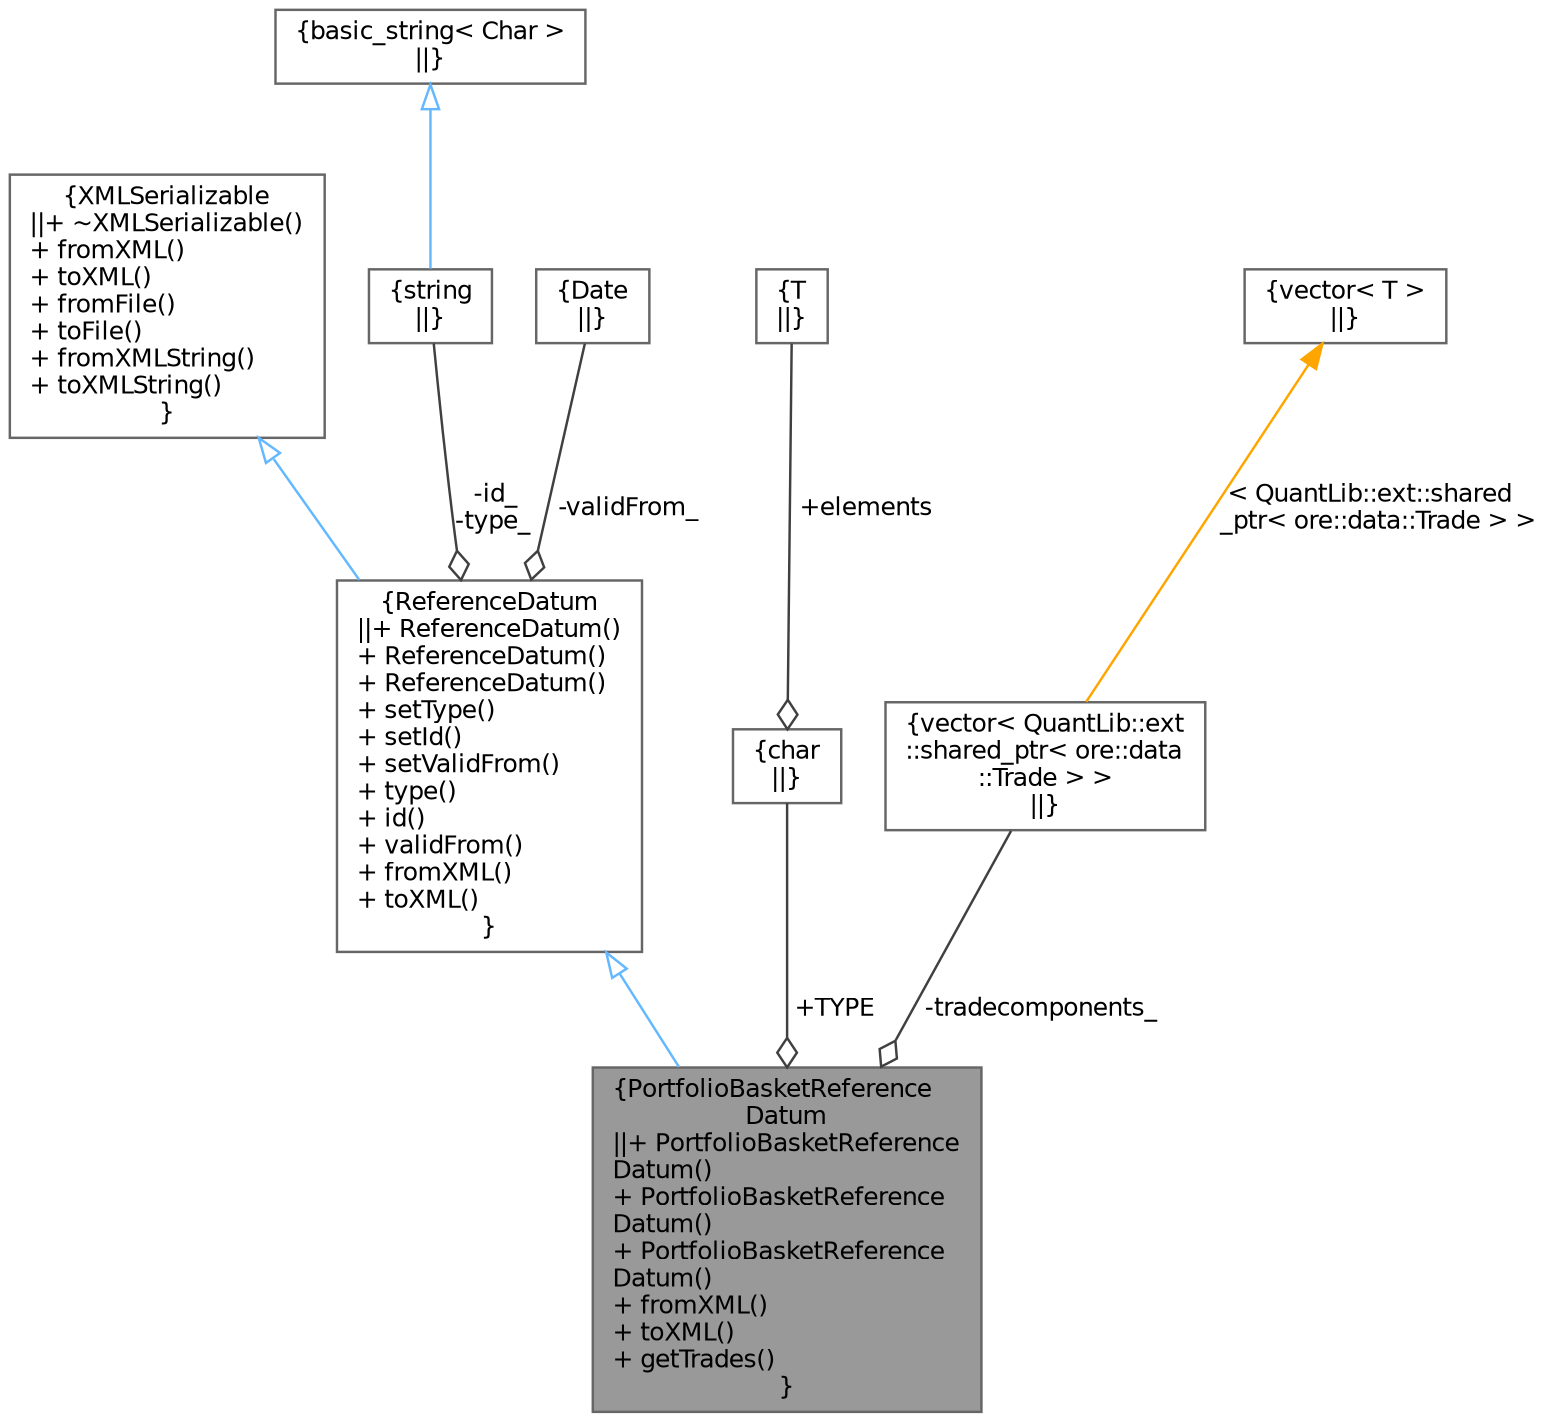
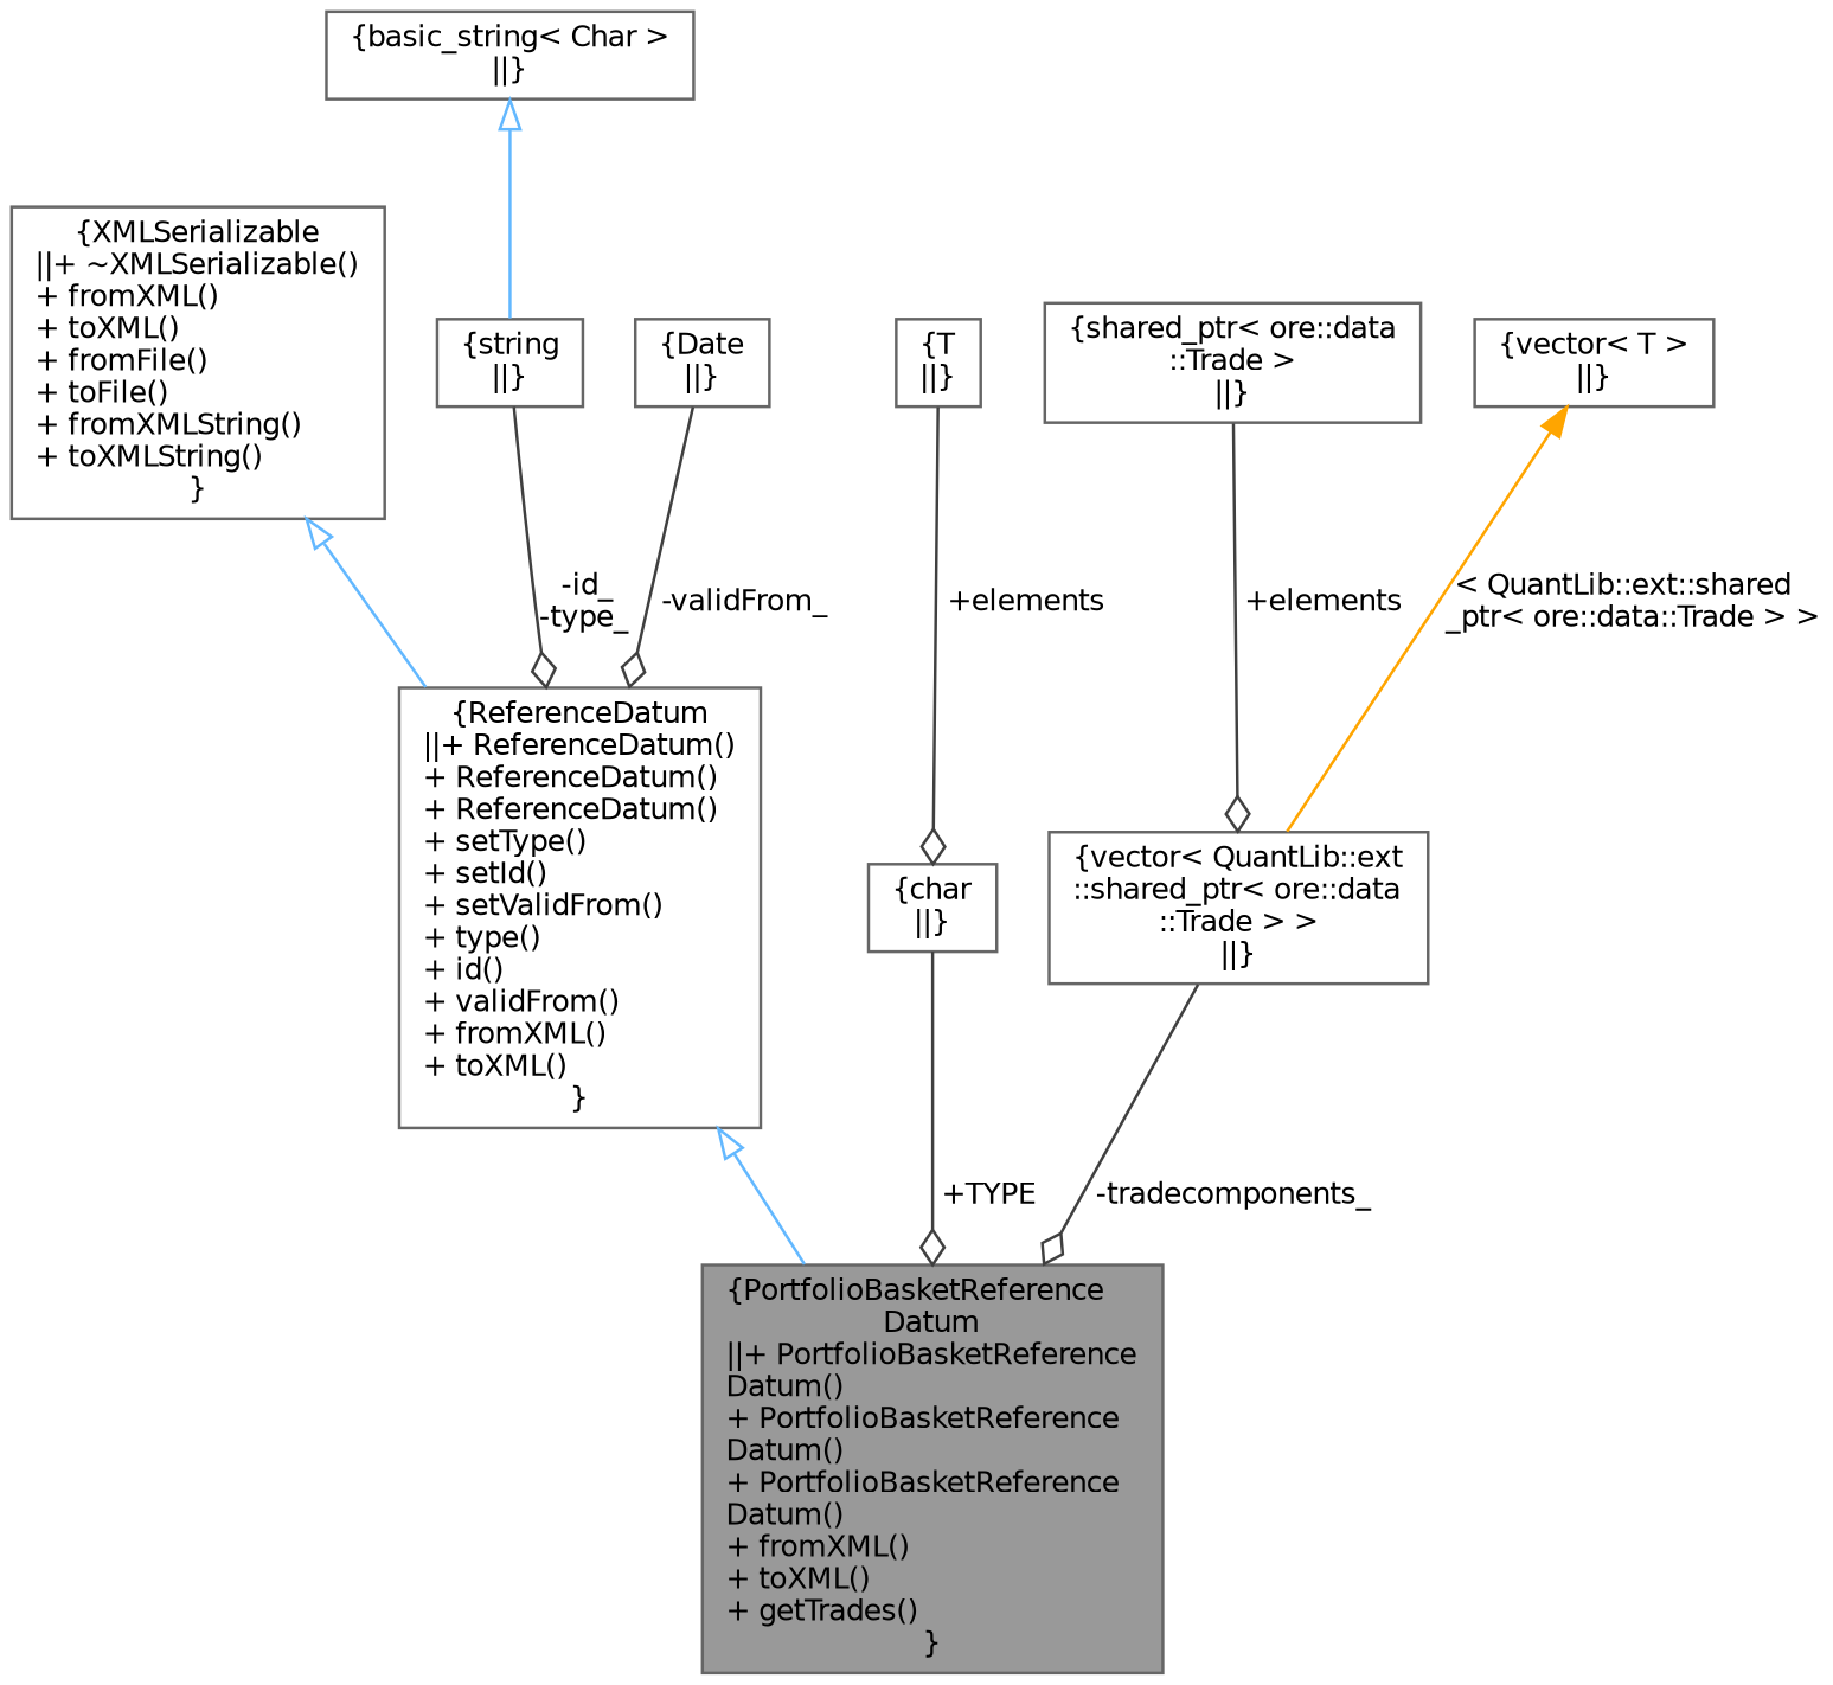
  digraph {
    node [color=gray40 fillcolor=white fontname=Helvetica fontsize=10 shape=box style=filled]
    edge [color=grey25 fontname=Helvetica fontsize=10 labelfontname=Helvetica labelfontsize=10 style=solid arrowhead=odiamond]
    n1 [fillcolor=grey60 fontcolor=black height=0.2 label="{PortfolioBasketReference\lDatum\n||+ PortfolioBasketReference\lDatum()\l+ PortfolioBasketReference\lDatum()\l+ PortfolioBasketReference\lDatum()\l+ fromXML()\l+ toXML()\l+ getTrades()\l}" width=0.4]
    n2 [height=0.2 label="{ReferenceDatum\n||+ ReferenceDatum()\l+ ReferenceDatum()\l+ ReferenceDatum()\l+ setType()\l+ setId()\l+ setValidFrom()\l+ type()\l+ id()\l+ validFrom()\l+ fromXML()\l+ toXML()\l}" width=0.4]
    n3 [height=0.2 label="{XMLSerializable\n||+ ~XMLSerializable()\l+ fromXML()\l+ toXML()\l+ fromFile()\l+ toFile()\l+ fromXMLString()\l+ toXMLString()\l}" width=0.4]
    n4 [height=0.2 label="{string\n||}" width=0.4]
    n5 [height=0.2 label="{basic_string\< Char \>\n||}" width=0.4]
    n6 [height=0.2 label="{Date\n||}" width=0.4]
    n7 [height=0.2 label="{char\n||}" width=0.4]
    n8 [height=0.2 label="{vector\< QuantLib::ext\l::shared_ptr\< ore::data\l::Trade \> \>\n||}" width=0.4]
+   n9 [height=0.2 label="{shared_ptr\< ore::data\l::Trade \>\n||}" width=0.4]
    n10 [height=0.2 label="{vector\< T \>\n||}" width=0.4]
    n11 [height=0.2 label="{T\n||}" width=0.4]
    n2 -> n1 [arrowtail=onormal color=steelblue1 dir=back arrowhead=""]
    n3 -> n2 [arrowtail=onormal color=steelblue1 dir=back arrowhead=""]
    n4 -> n2 [label=" -id_\n-type_"]
    n5 -> n4 [arrowtail=onormal color=steelblue1 dir=back arrowhead=""]
    n6 -> n2 [label=" -validFrom_"]
    n7 -> n1 [label=" +TYPE"]
    n8 -> n1 [label=" -tradecomponents_"]
+   n9 -> n8 [label=" +elements"]
    n10 -> n8 [color=orange dir=back label=" \< QuantLib::ext::shared\l_ptr\< ore::data::Trade \> \>" arrowhead=""]
    n11 -> n7 [label=" +elements"]
  }
